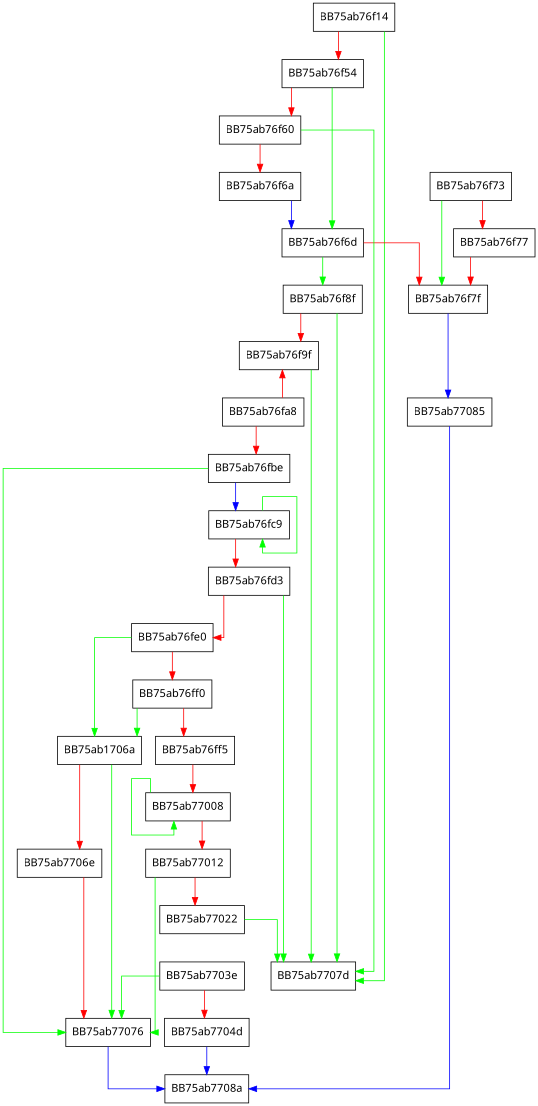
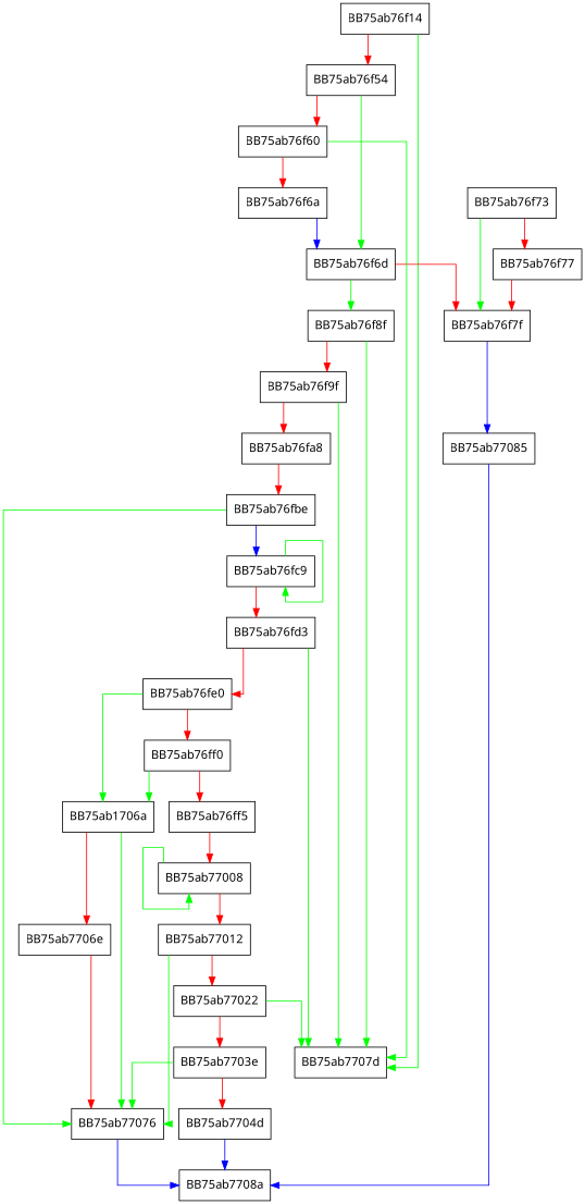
  digraph {
    fontname="Noto Sans"
    splines=ortho
    node [fontname="Noto Sans" shape=box]
    edge [color=red fontname="Noto Sans"]
    BB75ab76f14
    BB75ab7707d
    BB75ab76f54
    BB75ab76f6d
    BB75ab76f60
    BB75ab77085
    BB75ab7708a
    BB75ab76f8f
    BB75ab76f7f
    BB75ab76f6a
    BB75ab76f9f
    BB75ab76f73
    BB75ab76f77
    BB75ab76fa8
    BB75ab76fbe
    BB75ab77076
    BB75ab76fc9
    BB75ab76fd3
    BB75ab76fe0
    n20 [label=BB75ab1706a]
    BB75ab76ff0
    BB75ab7706e
    BB75ab76ff5
    BB75ab77008
    BB75ab77012
    BB75ab77022
    BB75ab7703e
    BB75ab7704d
    BB75ab76f14 -> BB75ab7707d [color=green]
    BB75ab76f14 -> BB75ab76f54
    BB75ab76f54 -> BB75ab76f6d [color=green]
    BB75ab76f54 -> BB75ab76f60
    BB75ab76f6d -> BB75ab76f8f [color=green]
    BB75ab76f6d -> BB75ab76f7f
    BB75ab76f60 -> BB75ab7707d [color=green]
    BB75ab76f60 -> BB75ab76f6a
    BB75ab77085 -> BB75ab7708a [color=blue]
    BB75ab76f8f -> BB75ab7707d [color=green]
    BB75ab76f8f -> BB75ab76f9f
    BB75ab76f7f -> BB75ab77085 [color=blue]
    BB75ab76f6a -> BB75ab76f6d [color=blue]
    BB75ab76f9f -> BB75ab7707d [color=green]
-   BB75ab76fa8 -> BB75ab76f9f
+   BB75ab76f9f -> BB75ab76fa8
    BB75ab76f73 -> BB75ab76f7f [color=green]
    BB75ab76f73 -> BB75ab76f77
    BB75ab76f77 -> BB75ab76f7f
    BB75ab76fa8 -> BB75ab76fbe
    BB75ab76fbe -> BB75ab77076 [color=green]
    BB75ab76fbe -> BB75ab76fc9 [color=blue]
    BB75ab77076 -> BB75ab7708a [color=blue]
    BB75ab76fc9 -> BB75ab76fc9 [color=green]
    BB75ab76fc9 -> BB75ab76fd3
    BB75ab76fd3 -> BB75ab7707d [color=green]
    BB75ab76fd3 -> BB75ab76fe0
    BB75ab76fe0 -> n20 [color=green]
    BB75ab76fe0 -> BB75ab76ff0
    n20 -> BB75ab77076 [color=green]
    n20 -> BB75ab7706e
    BB75ab76ff0 -> n20 [color=green]
    BB75ab76ff0 -> BB75ab76ff5
    BB75ab7706e -> BB75ab77076
    BB75ab76ff5 -> BB75ab77008
    BB75ab77008 -> BB75ab77008 [color=green]
    BB75ab77008 -> BB75ab77012
    BB75ab77012 -> BB75ab77076 [color=green]
    BB75ab77012 -> BB75ab77022
    BB75ab77022 -> BB75ab7707d [color=green]
+   BB75ab77022 -> BB75ab7703e
    BB75ab7703e -> BB75ab77076 [color=green]
    BB75ab7703e -> BB75ab7704d
    BB75ab7704d -> BB75ab7708a [color=blue]
  }
